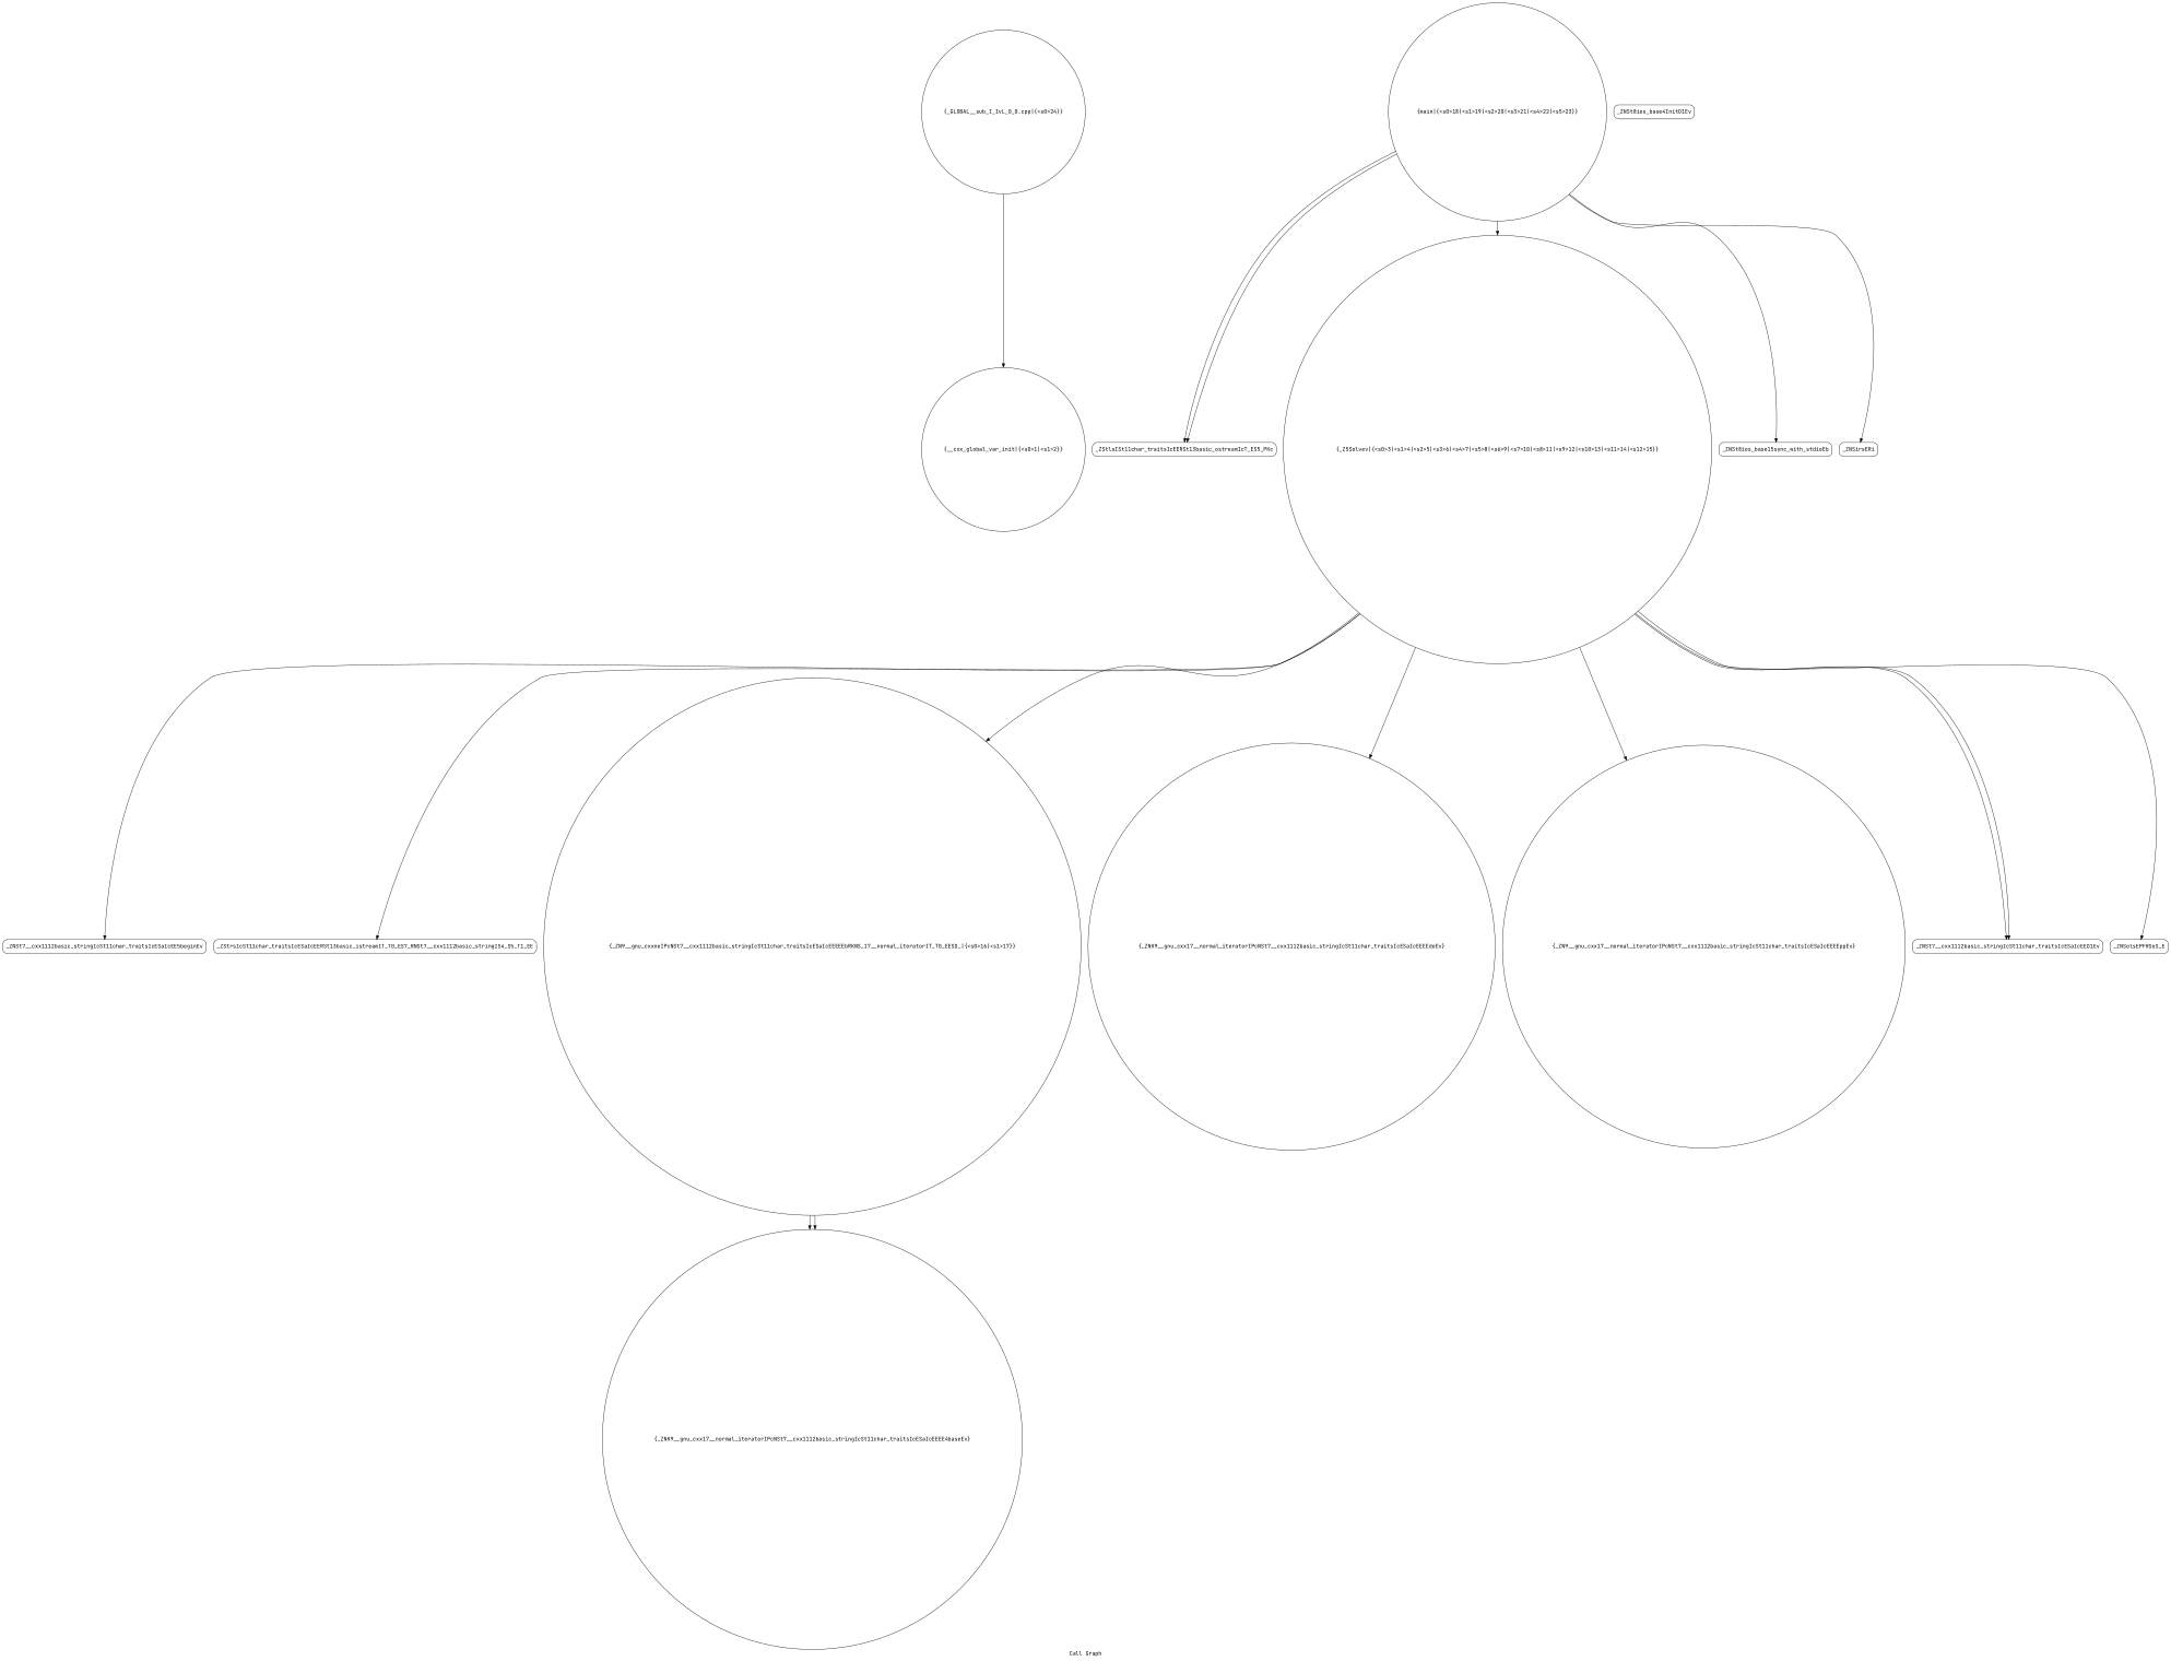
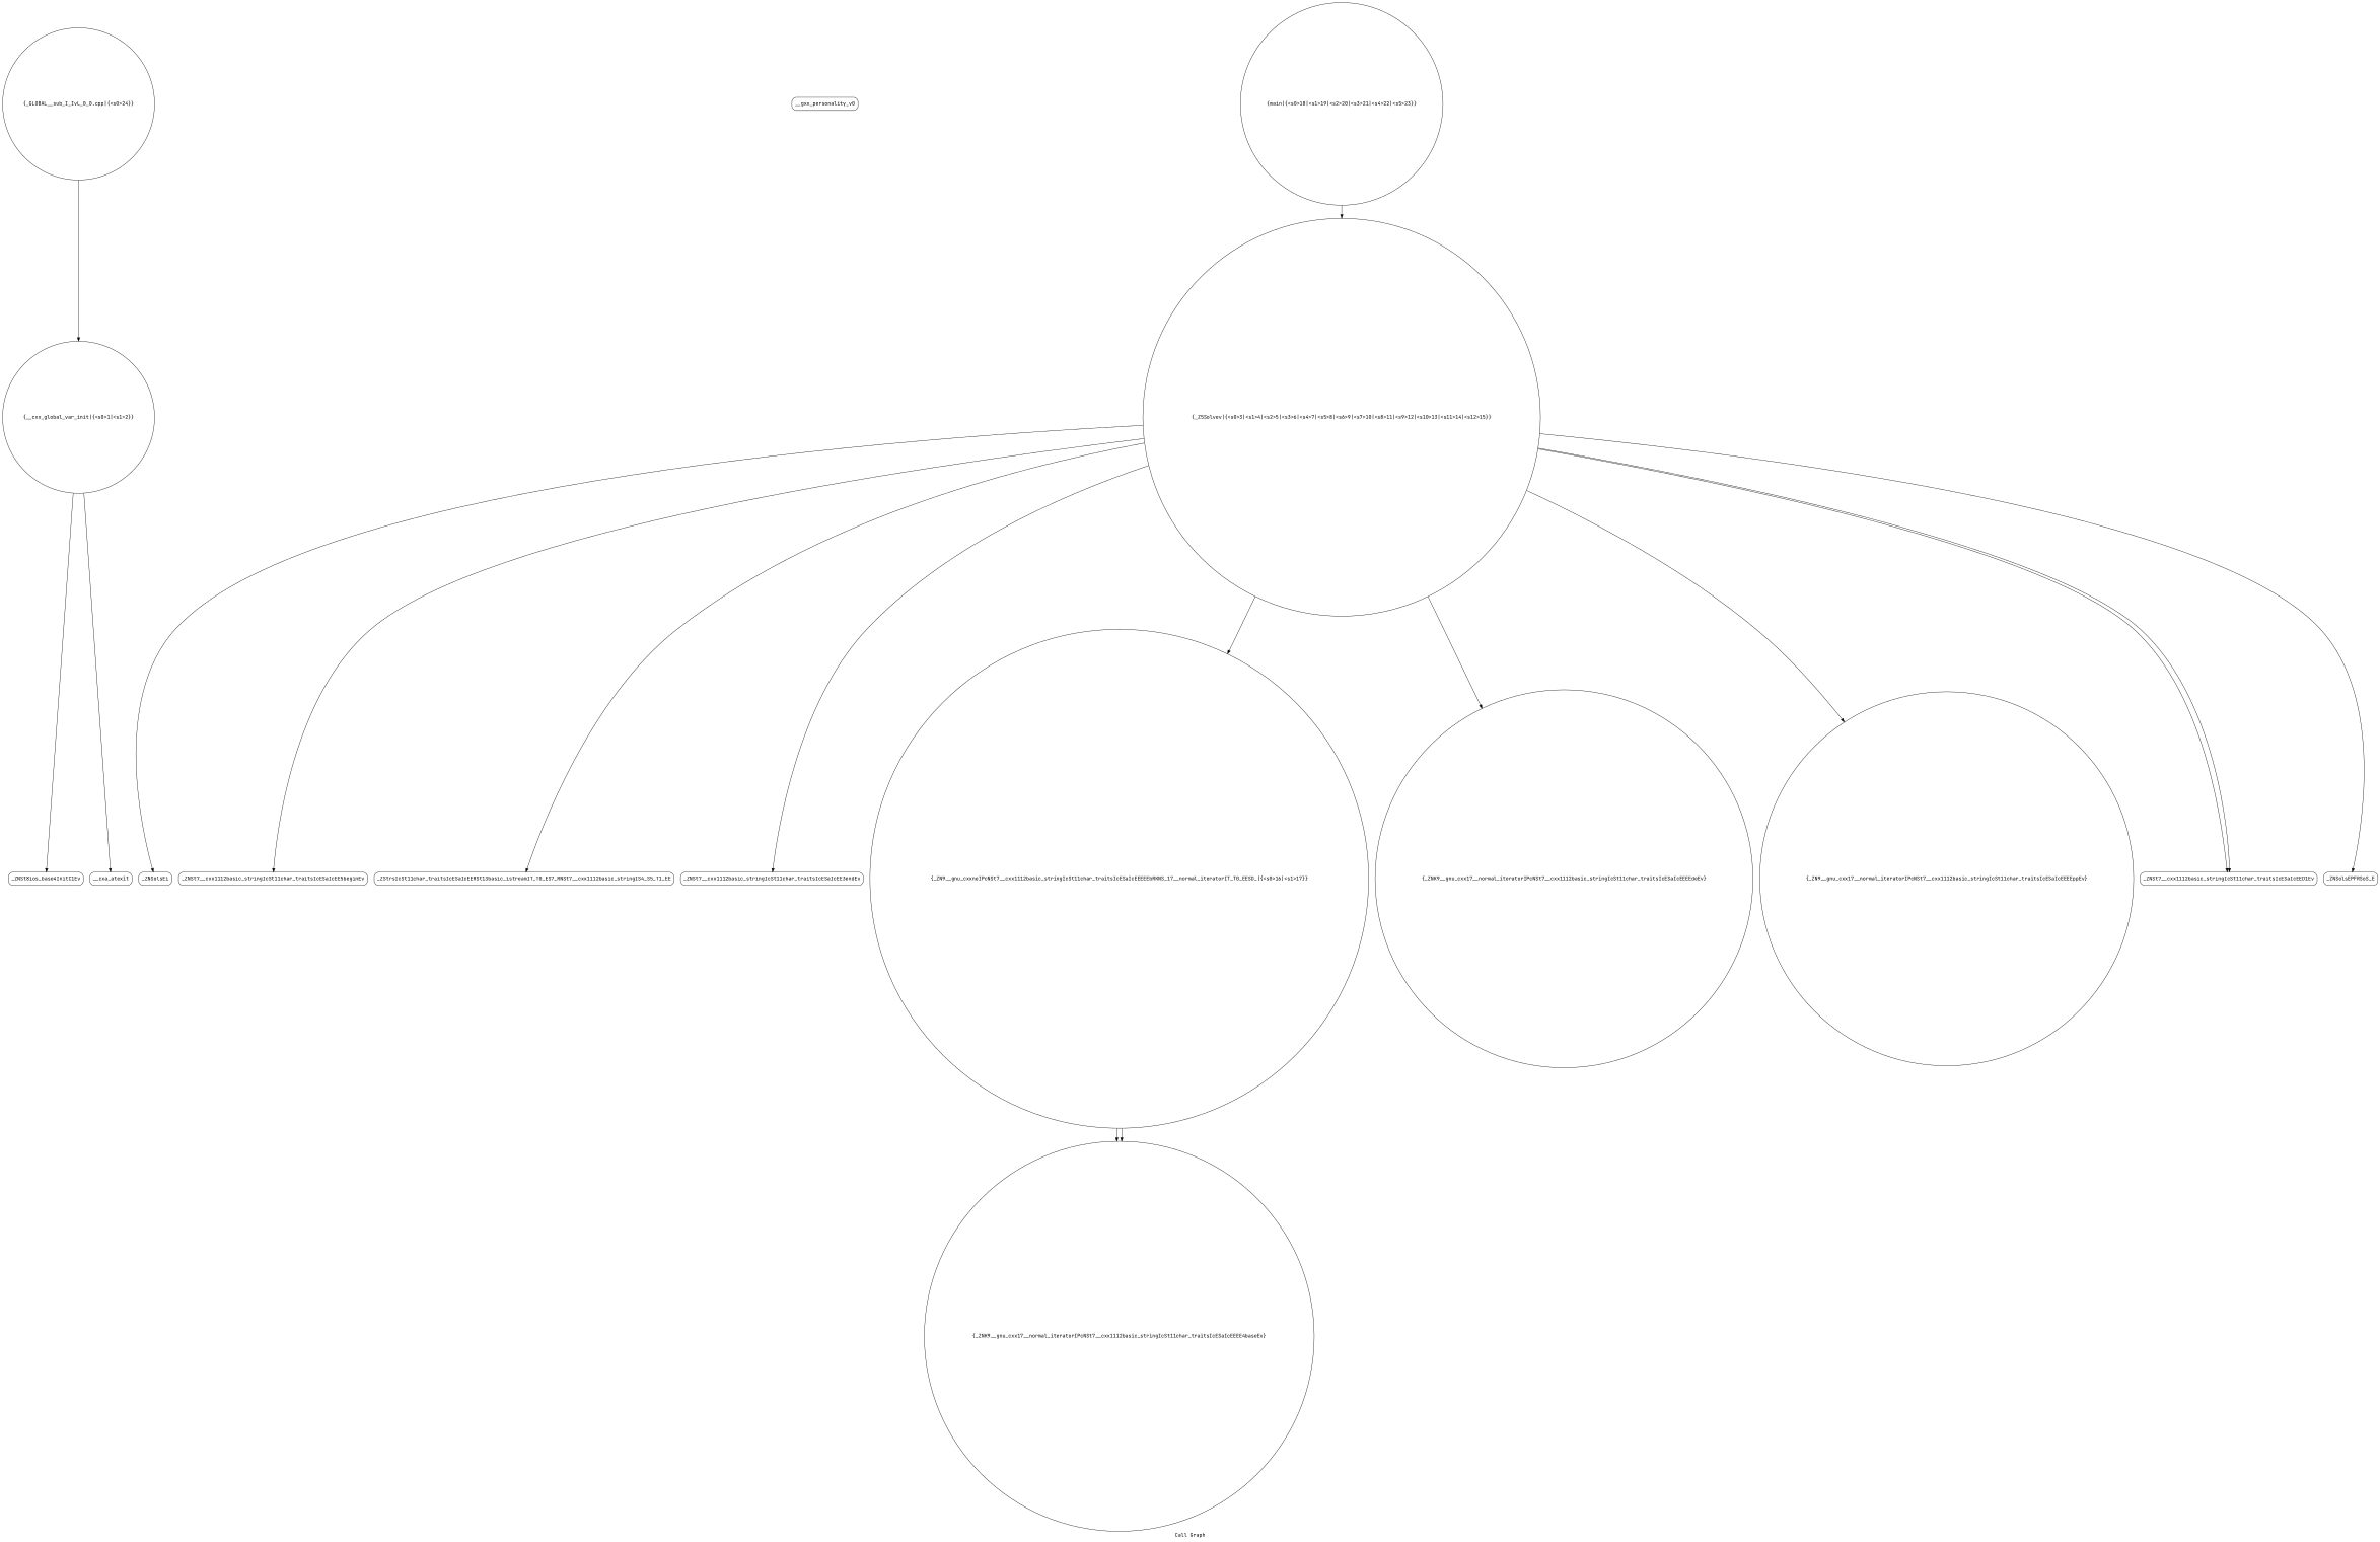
  digraph {
    fontname="JetBrains Mono"
    label="Call Graph"
    node [fontname="JetBrains Mono" shape=Mrecord]
    edge [color=black fontname="JetBrains Mono" tailport=s0]
    n1 [label="{__cxx_global_var_init|{<s0>1|<s1>2}}" shape=circle]
-   n6 [label="{_ZStlsISt11char_traitsIcEERSt13basic_ostreamIcT_ES5_PKc}"]
-   n7 [label="{_ZNSt8ios_base4InitD1Ev}"]
+   n2 [label="{_ZNSt8ios_base4InitC1Ev}"]
+   n3 [label="{__cxa_atexit}"]
+   n4 [label="{__gxx_personality_v0}"]
+   n5 [label="{_ZNSolsEi}"]
    n8 [label="{_ZNSt7__cxx1112basic_stringIcSt11char_traitsIcESaIcEE5beginEv}"]
    n9 [label="{_GLOBAL__sub_I_IvL_0_0.cpp|{<s0>24}}" shape=circle]
    n10 [label="{_Z5Solvev|{<s0>3|<s1>4|<s2>5|<s3>6|<s4>7|<s5>8|<s6>9|<s7>10|<s8>11|<s9>12|<s10>13|<s11>14|<s12>15}}" shape=circle]
    n11 [label="{_ZStrsIcSt11char_traitsIcESaIcEERSt13basic_istreamIT_T0_ES7_RNSt7__cxx1112basic_stringIS4_S5_T1_EE}"]
+   n12 [label="{_ZNSt7__cxx1112basic_stringIcSt11char_traitsIcESaIcEE3endEv}"]
    n13 [label="{_ZN9__gnu_cxxneIPcNSt7__cxx1112basic_stringIcSt11char_traitsIcESaIcEEEEEbRKNS_17__normal_iteratorIT_T0_EESD_|{<s0>16|<s1>17}}" shape=circle]
    n14 [label="{_ZNK9__gnu_cxx17__normal_iteratorIPcNSt7__cxx1112basic_stringIcSt11char_traitsIcESaIcEEEEdeEv}" shape=circle]
    n15 [label="{_ZN9__gnu_cxx17__normal_iteratorIPcNSt7__cxx1112basic_stringIcSt11char_traitsIcESaIcEEEEppEv}" shape=circle]
    n16 [label="{_ZNSt7__cxx1112basic_stringIcSt11char_traitsIcESaIcEED1Ev}"]
    n17 [label="{_ZNSolsEPFRSoS_E}"]
    n18 [label="{_ZNK9__gnu_cxx17__normal_iteratorIPcNSt7__cxx1112basic_stringIcSt11char_traitsIcESaIcEEEE4baseEv}" shape=circle]
    n19 [label="{main|{<s0>18|<s1>19|<s2>20|<s3>21|<s4>22|<s5>23}}" shape=circle]
-   n20 [label="{_ZNSt8ios_base15sync_with_stdioEb}"]
-   n21 [label="{_ZNSirsERi}"]
+   n1 -> n2
+   n1 -> n3 [tailport=s1]
    n9 -> n1
+   n10 -> n5 [tailport=s10]
    n10 -> n8 [tailport=s4]
    n10 -> n11 [tailport=s1]
+   n10 -> n12 [tailport=s5]
    n10 -> n13 [tailport=s6]
    n10 -> n14 [tailport=s7]
    n10 -> n15 [tailport=s8]
    n10 -> n16 [tailport=s9]
    n10 -> n16 [tailport=s12]
    n10 -> n17 [tailport=s11]
    n13 -> n18
    n13 -> n18 [tailport=s1]
-   n19 -> n6 [tailport=s2]
-   n19 -> n6 [tailport=s4]
    n19 -> n10 [tailport=s5]
-   n19 -> n20
-   n19 -> n21 [tailport=s1]
  }
